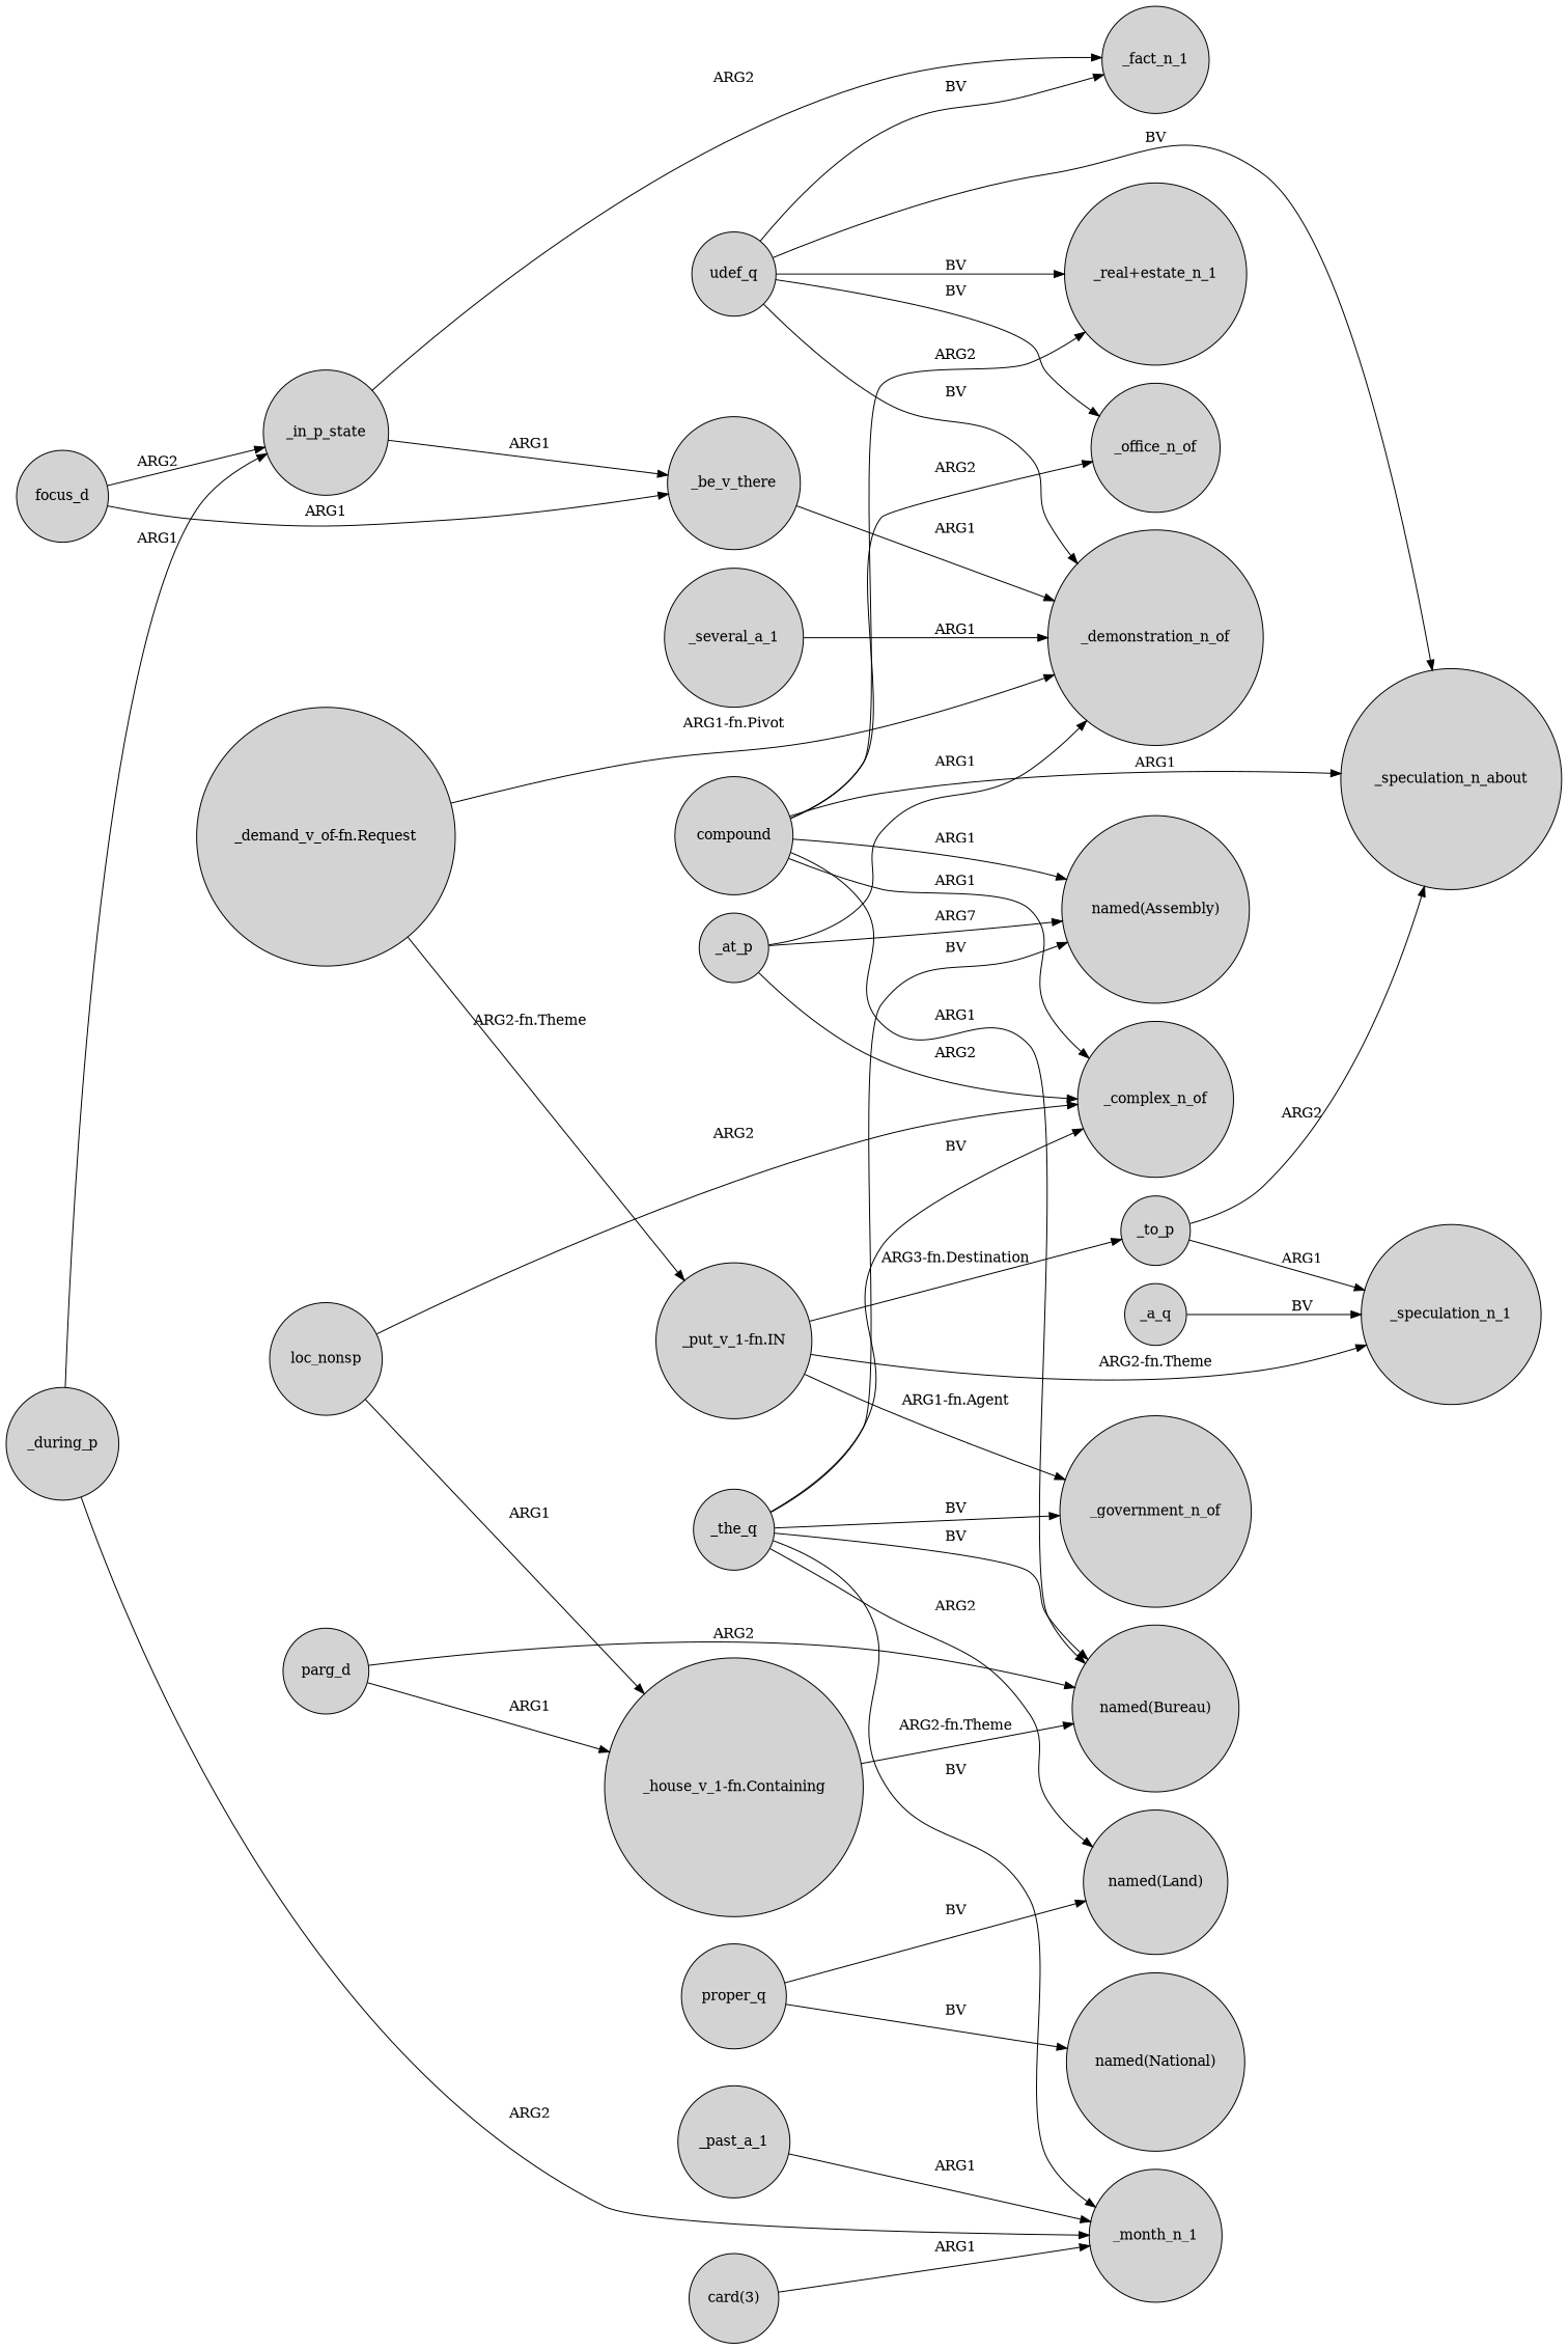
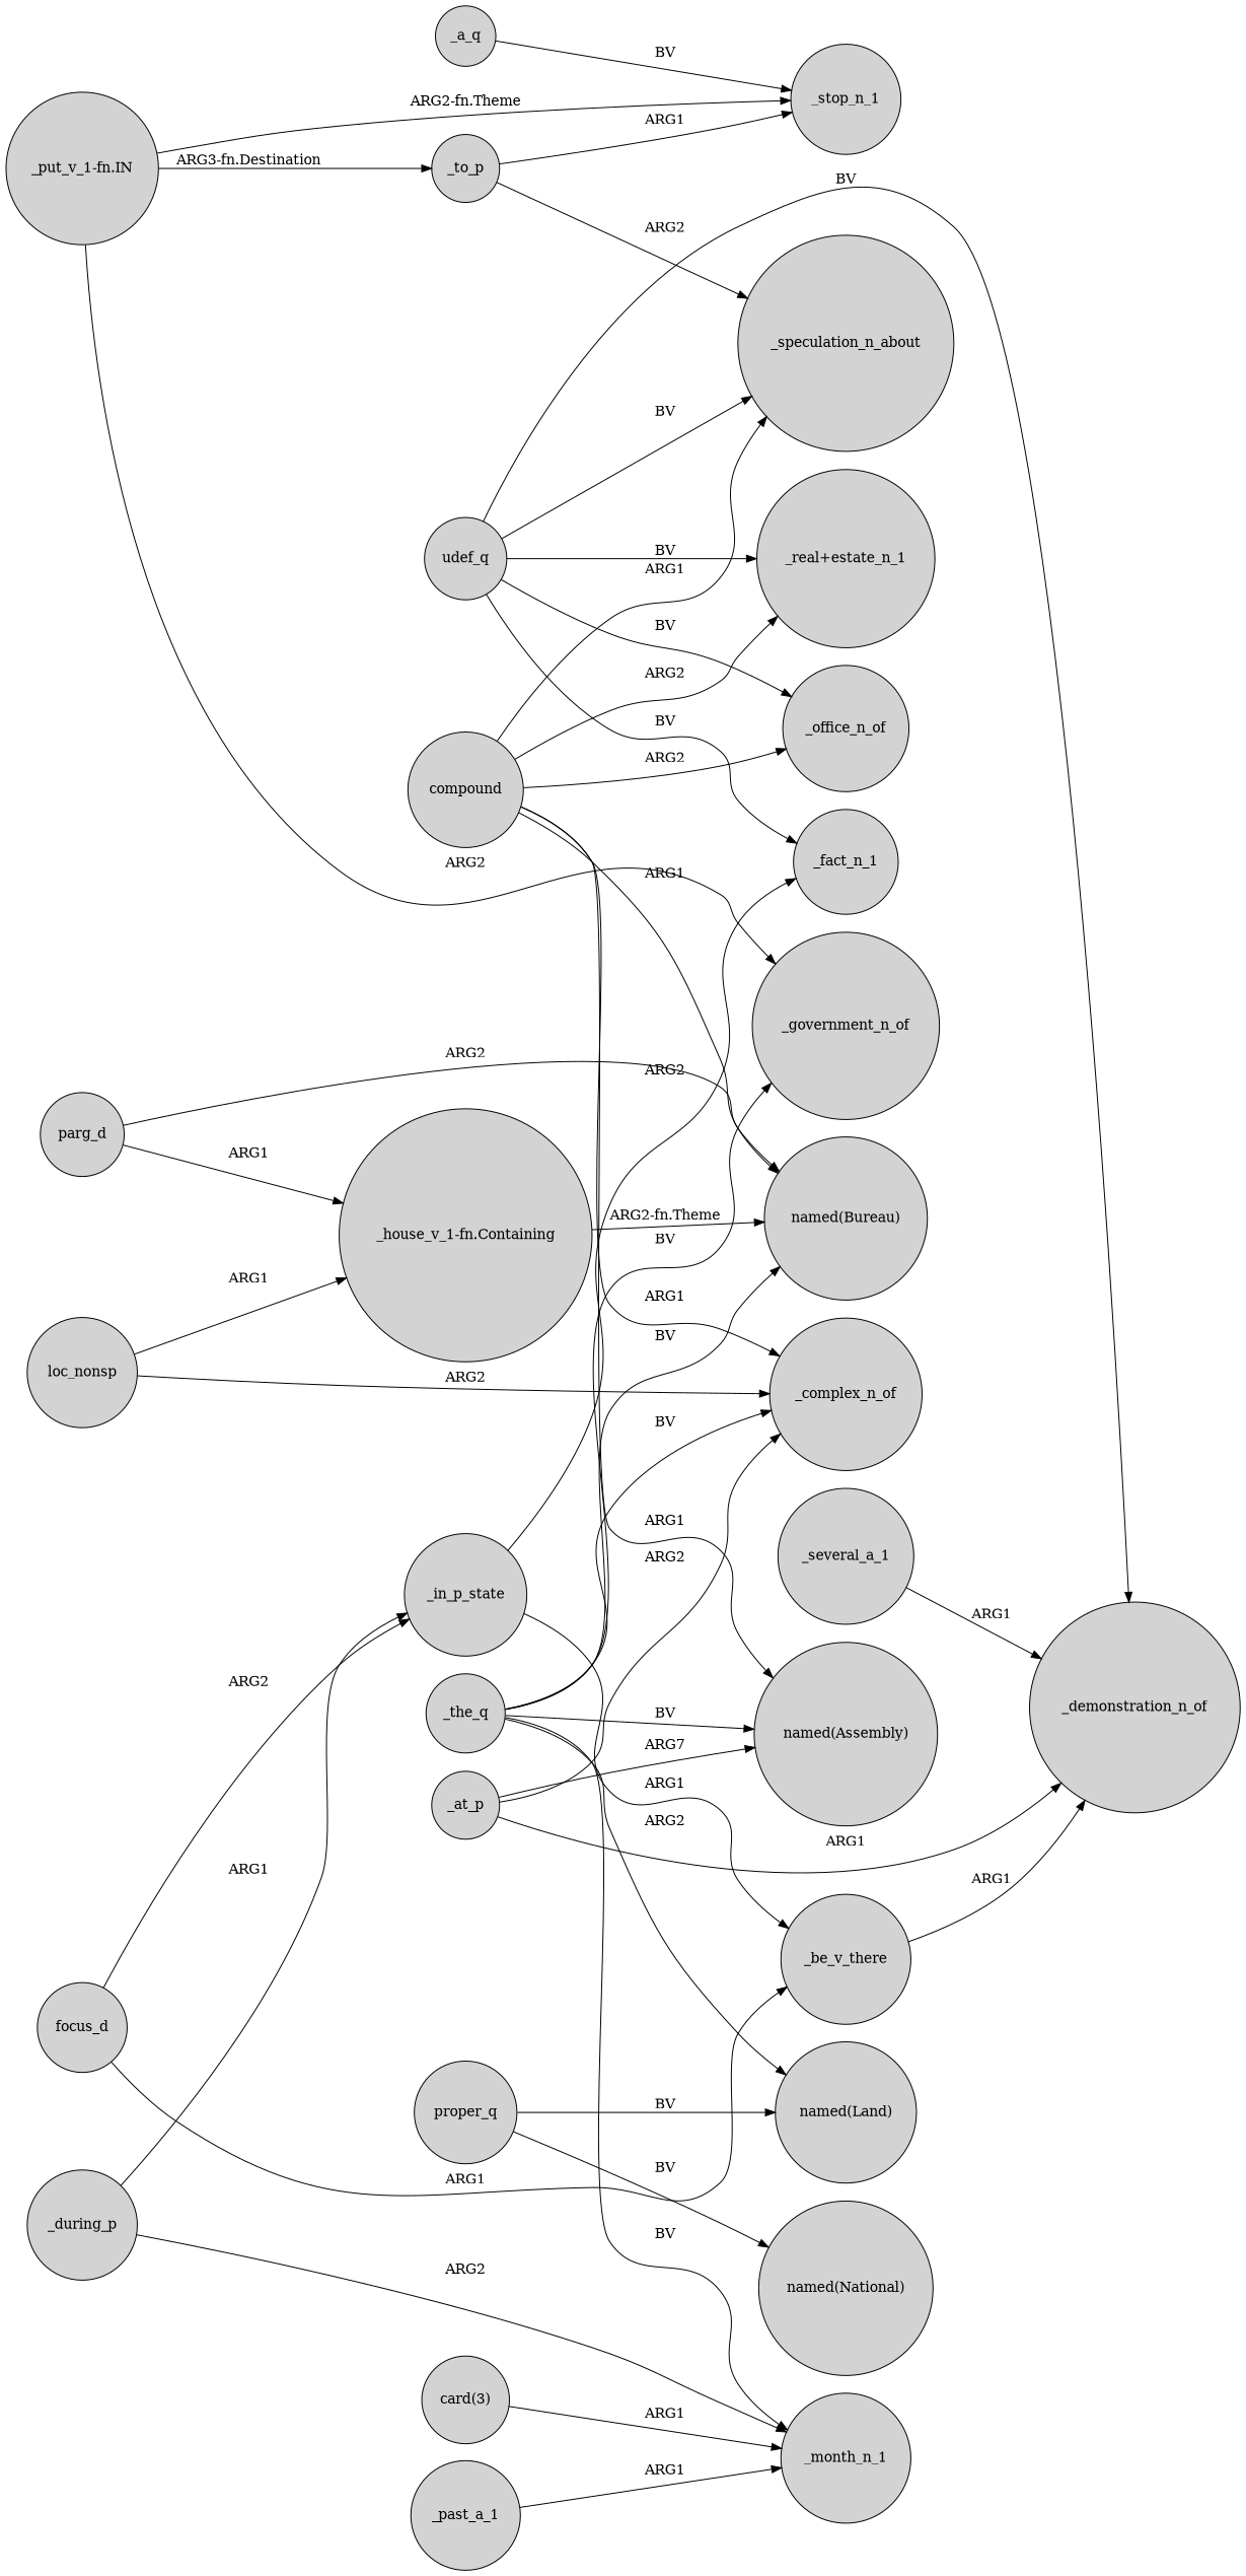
  digraph {
    rankdir=LR
    node [shape=circle style=filled]
    udef_q
    _office_n_of
    _speculation_n_about
    _demonstration_n_of
    _fact_n_1
    "_real+estate_n_1"
    compound
    "named(Bureau)"
    _complex_n_of
    "named(Assembly)"
    _at_p
    proper_q
    "named(Land)"
    "named(National)"
    "_house_v_1-fn.Containing"
    "_put_v_1-fn.IN"
    _to_p
-   _stop_n_1 [label=_speculation_n_1]
+   _stop_n_1
    _government_n_of
    focus_d
    _in_p_state
    _be_v_there
    _a_q
-   "_demand_v_of-fn.Request"
    _the_q
    _month_n_1
    loc_nonsp
    _during_p
    _past_a_1
    _several_a_1
    parg_d
    "card(3)"
    udef_q -> _office_n_of [label=BV]
    udef_q -> _speculation_n_about [label=BV]
    udef_q -> _demonstration_n_of [label=BV]
    udef_q -> _fact_n_1 [label=BV]
    udef_q -> "_real+estate_n_1" [label=BV]
    compound -> _office_n_of [label=ARG2]
    compound -> _speculation_n_about [label=ARG1]
    compound -> "_real+estate_n_1" [label=ARG2]
    compound -> "named(Bureau)" [label=ARG1]
    compound -> _complex_n_of [label=ARG1]
    compound -> "named(Assembly)" [label=ARG1]
    _at_p -> _demonstration_n_of [label=ARG1]
    _at_p -> _complex_n_of [label=ARG2]
    _at_p -> "named(Assembly)" [label=ARG7]
    proper_q -> "named(Land)" [label=BV]
    proper_q -> "named(National)" [label=BV]
    "_house_v_1-fn.Containing" -> "named(Bureau)" [label="ARG2-fn.Theme"]
    "_put_v_1-fn.IN" -> _to_p [label="ARG3-fn.Destination"]
    "_put_v_1-fn.IN" -> _stop_n_1 [label="ARG2-fn.Theme"]
-   "_put_v_1-fn.IN" -> _government_n_of [label="ARG1-fn.Agent"]
+   "_put_v_1-fn.IN" -> _government_n_of [label=ARG2]
    _to_p -> _speculation_n_about [label=ARG2]
    _to_p -> _stop_n_1 [label=ARG1]
    focus_d -> _in_p_state [label=ARG2]
    focus_d -> _be_v_there [label=ARG1]
    _in_p_state -> _fact_n_1 [label=ARG2]
    _in_p_state -> _be_v_there [label=ARG1]
    _be_v_there -> _demonstration_n_of [label=ARG1]
    _a_q -> _stop_n_1 [label=BV]
-   "_demand_v_of-fn.Request" -> _demonstration_n_of [label="ARG1-fn.Pivot"]
-   "_demand_v_of-fn.Request" -> "_put_v_1-fn.IN" [label="ARG2-fn.Theme"]
    _the_q -> "named(Bureau)" [label=BV]
    _the_q -> _complex_n_of [label=BV]
    _the_q -> "named(Assembly)" [label=BV]
    _the_q -> "named(Land)" [label=ARG2]
    _the_q -> _government_n_of [label=BV]
    _the_q -> _month_n_1 [label=BV]
    loc_nonsp -> _complex_n_of [label=ARG2]
    loc_nonsp -> "_house_v_1-fn.Containing" [label=ARG1]
    _during_p -> _in_p_state [label=ARG1]
    _during_p -> _month_n_1 [label=ARG2]
    _past_a_1 -> _month_n_1 [label=ARG1]
    _several_a_1 -> _demonstration_n_of [label=ARG1]
    parg_d -> "named(Bureau)" [label=ARG2]
    parg_d -> "_house_v_1-fn.Containing" [label=ARG1]
    "card(3)" -> _month_n_1 [label=ARG1]
  }
